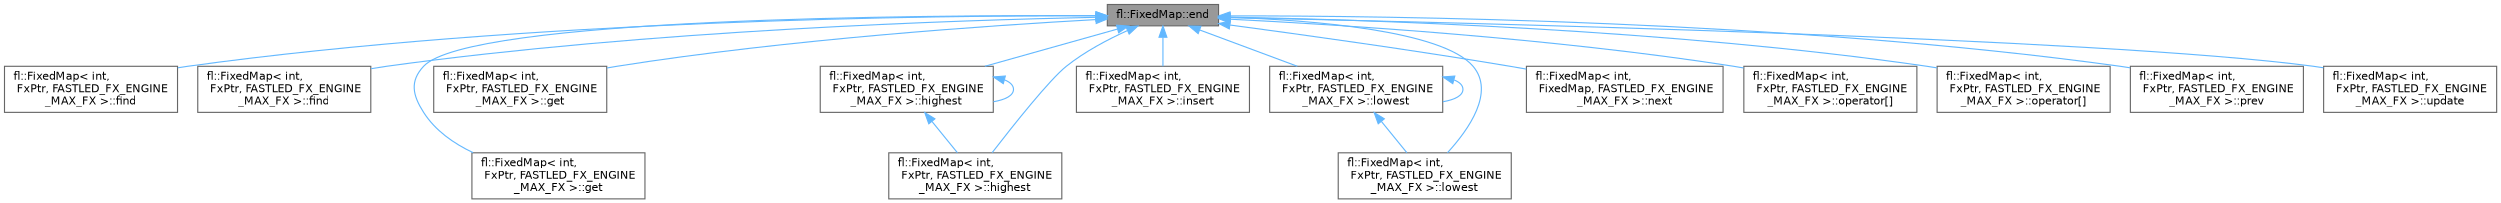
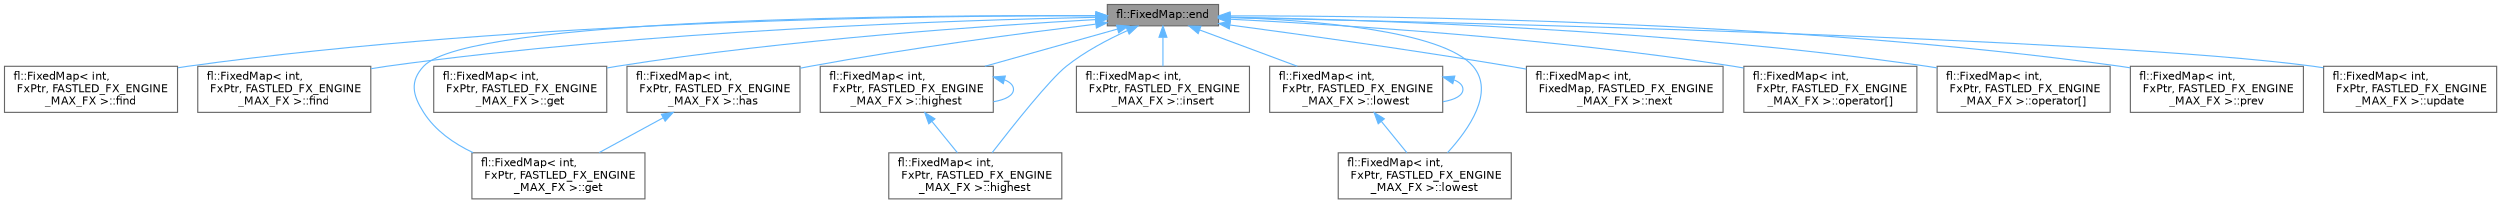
  digraph {
    rankdir=TB
    node [color=grey40 fillcolor=white fontname=Helvetica fontsize=10 shape=box style=filled]
    edge [color=steelblue1 dir=back fontname=Helvetica fontsize=10 labelfontname=Helvetica labelfontsize=10 style=solid]
    n1 [color=gray40 fillcolor=grey60 fontcolor=black height=0.2 label="fl::FixedMap::end" width=0.4]
    n2 [height=0.2 label="fl::FixedMap\< int,\l FxPtr, FASTLED_FX_ENGINE\l_MAX_FX \>::find" width=0.4]
    n3 [height=0.2 label="fl::FixedMap\< int,\l FxPtr, FASTLED_FX_ENGINE\l_MAX_FX \>::find" width=0.4]
    n4 [height=0.2 label="fl::FixedMap\< int,\l FxPtr, FASTLED_FX_ENGINE\l_MAX_FX \>::get" width=0.4]
    n5 [height=0.2 label="fl::FixedMap\< int,\l FxPtr, FASTLED_FX_ENGINE\l_MAX_FX \>::get" width=0.4]
+   n6 [height=0.2 label="fl::FixedMap\< int,\l FxPtr, FASTLED_FX_ENGINE\l_MAX_FX \>::has" width=0.4]
    n7 [height=0.2 label="fl::FixedMap\< int,\l FxPtr, FASTLED_FX_ENGINE\l_MAX_FX \>::highest" width=0.4]
    n8 [height=0.2 label="fl::FixedMap\< int,\l FxPtr, FASTLED_FX_ENGINE\l_MAX_FX \>::highest" width=0.4]
    n9 [height=0.2 label="fl::FixedMap\< int,\l FxPtr, FASTLED_FX_ENGINE\l_MAX_FX \>::insert" width=0.4]
    n10 [height=0.2 label="fl::FixedMap\< int,\l FxPtr, FASTLED_FX_ENGINE\l_MAX_FX \>::lowest" width=0.4]
    n11 [height=0.2 label="fl::FixedMap\< int,\l FxPtr, FASTLED_FX_ENGINE\l_MAX_FX \>::lowest" width=0.4]
    n12 [height=0.2 label="fl::FixedMap\< int,\l FixedMap, FASTLED_FX_ENGINE\l_MAX_FX \>::next" width=0.4]
    n13 [height=0.2 label="fl::FixedMap\< int,\l FxPtr, FASTLED_FX_ENGINE\l_MAX_FX \>::operator[]" width=0.4]
    n14 [height=0.2 label="fl::FixedMap\< int,\l FxPtr, FASTLED_FX_ENGINE\l_MAX_FX \>::operator[]" width=0.4]
    n15 [height=0.2 label="fl::FixedMap\< int,\l FxPtr, FASTLED_FX_ENGINE\l_MAX_FX \>::prev" width=0.4]
    n16 [height=0.2 label="fl::FixedMap\< int,\l FxPtr, FASTLED_FX_ENGINE\l_MAX_FX \>::update" width=0.4]
    n1 -> n2
    n1 -> n3
    n1 -> n4
    n1 -> n5
+   n1 -> n6
    n1 -> n7
    n1 -> n8
    n1 -> n9
    n1 -> n10
    n1 -> n11
    n1 -> n12
    n1 -> n13
    n1 -> n14
    n1 -> n15
    n1 -> n16
+   n6 -> n4
    n7 -> n7
    n7 -> n8
    n10 -> n10
    n10 -> n11
  }
